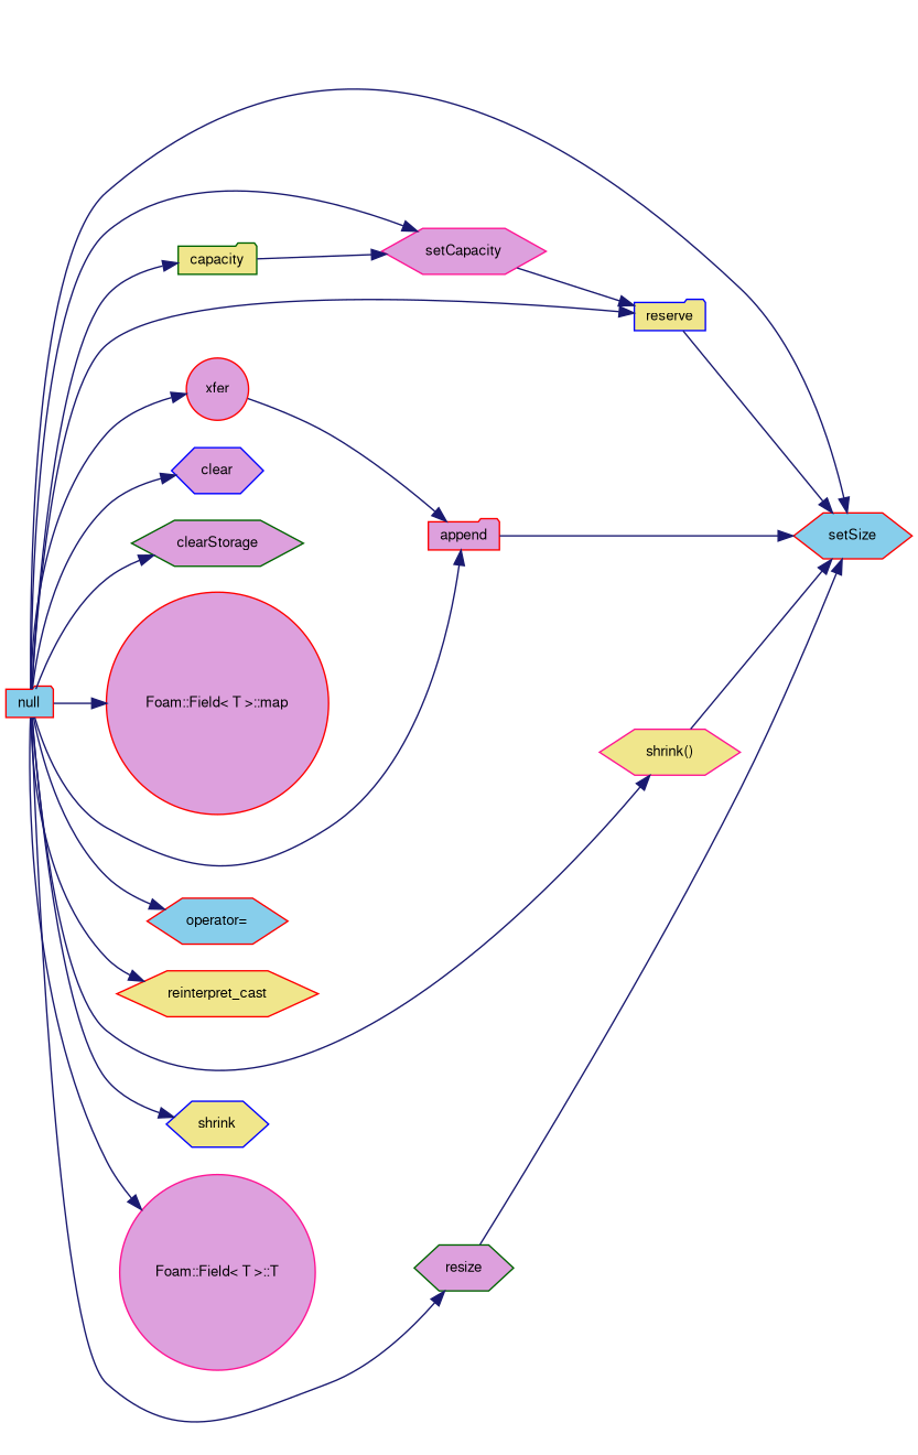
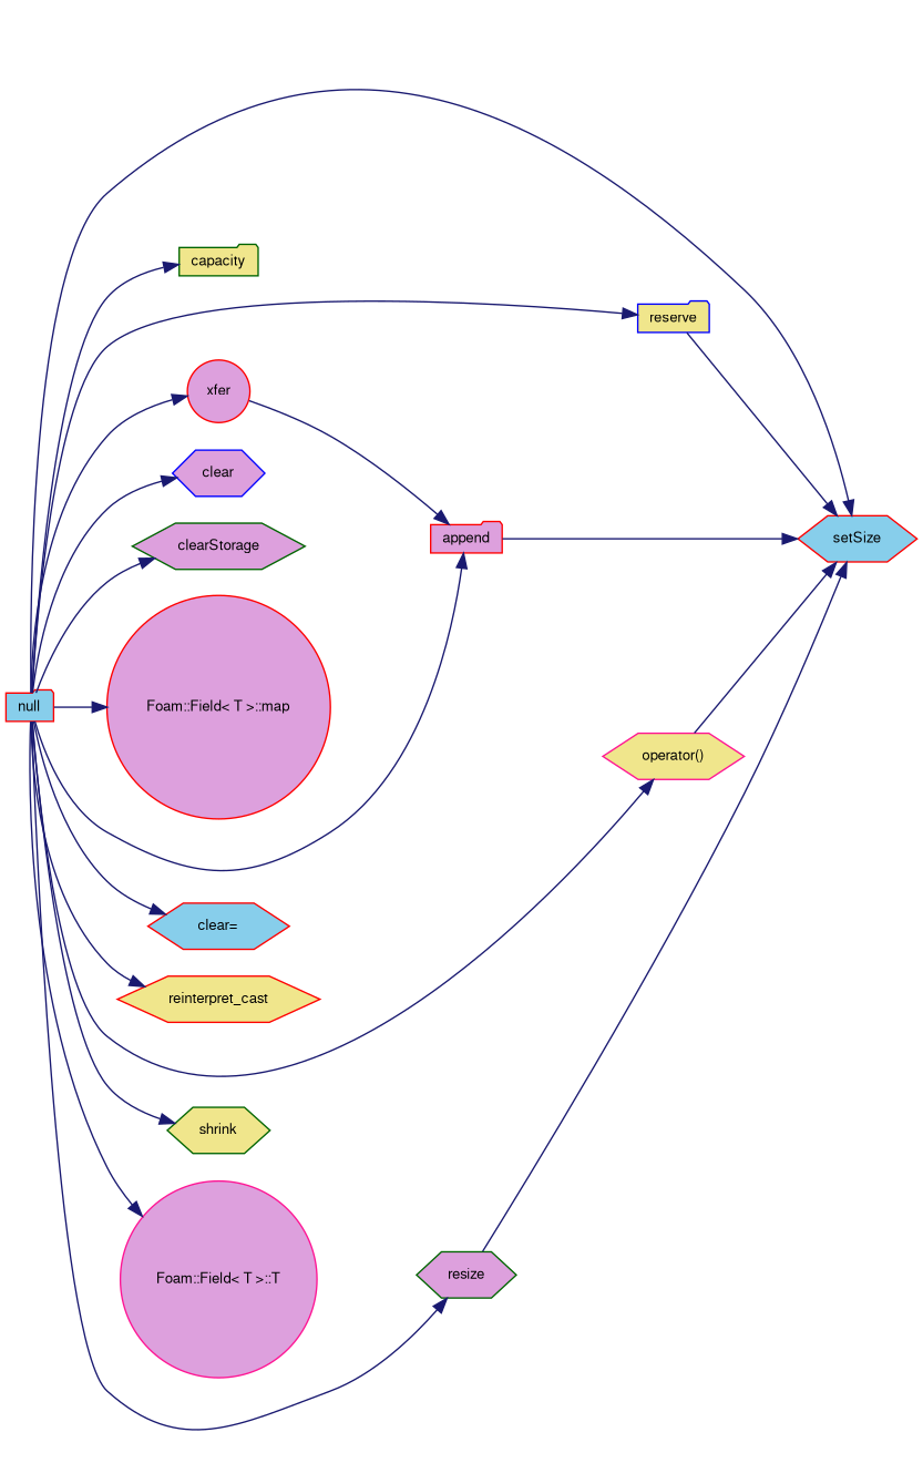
  digraph {
    rankdir=LR
    node [color=red fillcolor=plum fontname=FreeSans fontsize=10 shape=hexagon style=filled]
    edge [color=midnightblue fontname=FreeSans fontsize=10 labelfontname=FreeSans labelfontsize=10 style=solid]
    n1 [fillcolor=skyblue fontcolor=black height=0.2 label=null shape=folder width=0.4]
    n2 [height=0.2 label=append shape=folder width=0.4]
    n3 [fillcolor=skyblue height=0.2 label=setSize width=0.4]
    n4 [color=darkgreen fillcolor=khaki height=0.2 label=capacity shape=folder width=0.4]
-   n5 [color=deeppink height=0.2 label=setCapacity width=0.4]
    n6 [color=blue fillcolor=khaki height=0.2 label=reserve shape=folder width=0.4]
    n7 [color=blue height=0.2 label=clear width=0.4]
    n8 [color=darkgreen height=0.2 label=clearStorage width=0.4]
    n9 [height=0.2 label="Foam::Field\< T \>::map" shape=circle width=0.4]
-   n10 [color=deeppink fillcolor=khaki height=0.2 label="shrink()" width=0.4]
-   n11 [fillcolor=skyblue height=0.2 label="operator=" width=0.4]
+   n10 [color=deeppink fillcolor=khaki height=0.2 label="operator()" width=0.4]
+   n11 [fillcolor=skyblue height=0.2 label="clear=" width=0.4]
    n12 [fillcolor=khaki height=0.2 label=reinterpret_cast width=0.4]
    n13 [color=darkgreen height=0.2 label=resize width=0.4]
-   n14 [color=blue fillcolor=khaki height=0.2 label=shrink width=0.4]
+   n14 [color=darkgreen fillcolor=khaki height=0.2 label=shrink width=0.4]
    n15 [color=deeppink height=0.2 label="Foam::Field\< T \>::T" shape=circle width=0.4]
    n16 [height=0.2 label=xfer shape=circle width=0.4]
    n1 -> n2
    n1 -> n3
    n1 -> n4
-   n1 -> n5
    n1 -> n6
    n1 -> n7
    n1 -> n8
    n1 -> n9
    n1 -> n10
    n1 -> n11
    n1 -> n12
    n1 -> n13
    n1 -> n14
    n1 -> n15
    n1 -> n16
    n2 -> n3
-   n4 -> n5
-   n5 -> n6
    n6 -> n3
    n10 -> n3
    n13 -> n3
    n16 -> n2
  }
